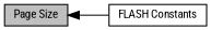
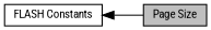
  digraph {
    rankdir=LR
    fontname="Roboto Condensed"
    node [color=black fontname="Roboto Condensed" fontsize=10 shape=box style=filled]
    n1 [fillcolor=grey75 fontcolor=black height=0.2 label="Page Size" width=0.4]
    n2 [fillcolor=white height=0.2 label="FLASH Constants" width=0.4]
-   n1 -> n2 [dir=back fontname="Roboto Condensed" fontsize=10 labelfontname=Helvetica labelfontsize=10 shape=plaintext style=solid]
+   n2 -> n1 [dir=back fontname="Roboto Condensed" fontsize=10 labelfontname=Helvetica labelfontsize=10 shape=plaintext style=solid]
  }
